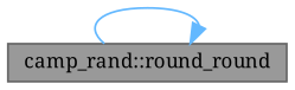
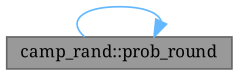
  digraph {
    rankdir=RL
    fontname="Noto Serif"
-   n1 [color=gray40 fillcolor=grey60 fontcolor=black fontname="Noto Serif" fontsize=10 height=0.2 label="camp_rand::round_round" shape=box style=filled width=0.4]
+   n1 [color=gray40 fillcolor=grey60 fontcolor=black fontname="Noto Serif" fontsize=10 height=0.2 label="camp_rand::prob_round" shape=box style=filled width=0.4]
    n1 -> n1 [color=steelblue1 dir=back fontname="Noto Serif" fontsize=10 labelfontname=Helvetica labelfontsize=10 style=solid]
  }
